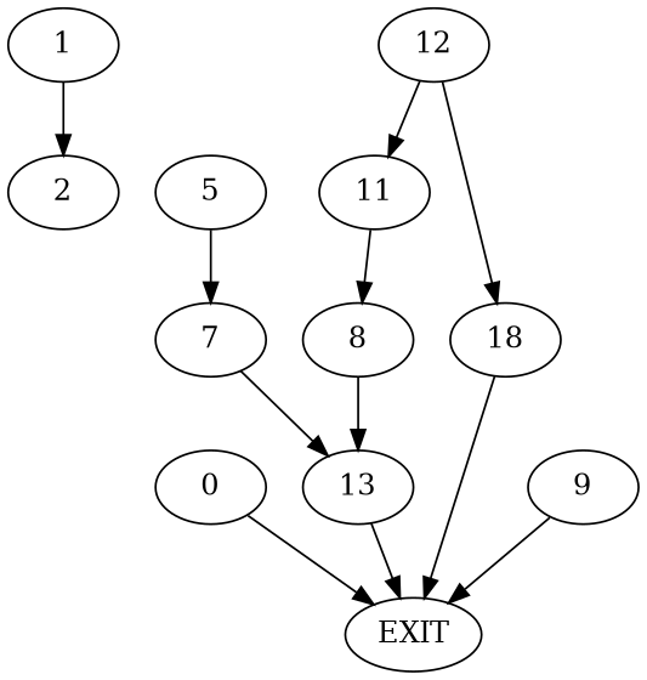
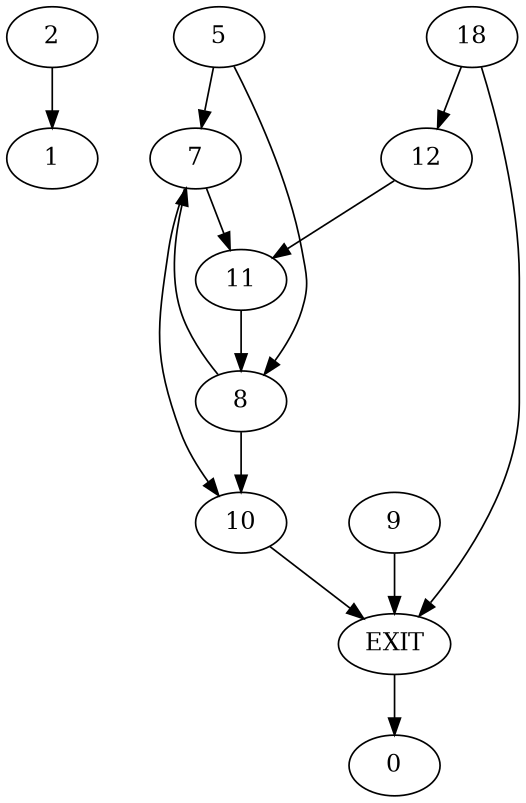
  digraph {
    1
    2
    n3 [label=EXIT]
    5
    7
    8
    n7 [label=0]
    11
-   10 [label=13]
+   10
    9
    12
    n12 [label=18]
-   1 -> 2
+   2 -> 1
    5 -> 7
+   5 -> 8
+   7 -> 11
    7 -> 10
+   8 -> 7
    8 -> 10
-   n7 -> n3
+   n3 -> n7
    11 -> 8
    10 -> n3
    9 -> n3
    12 -> 11
-   12 -> n12
+   n12 -> 12
    n12 -> n3
  }
